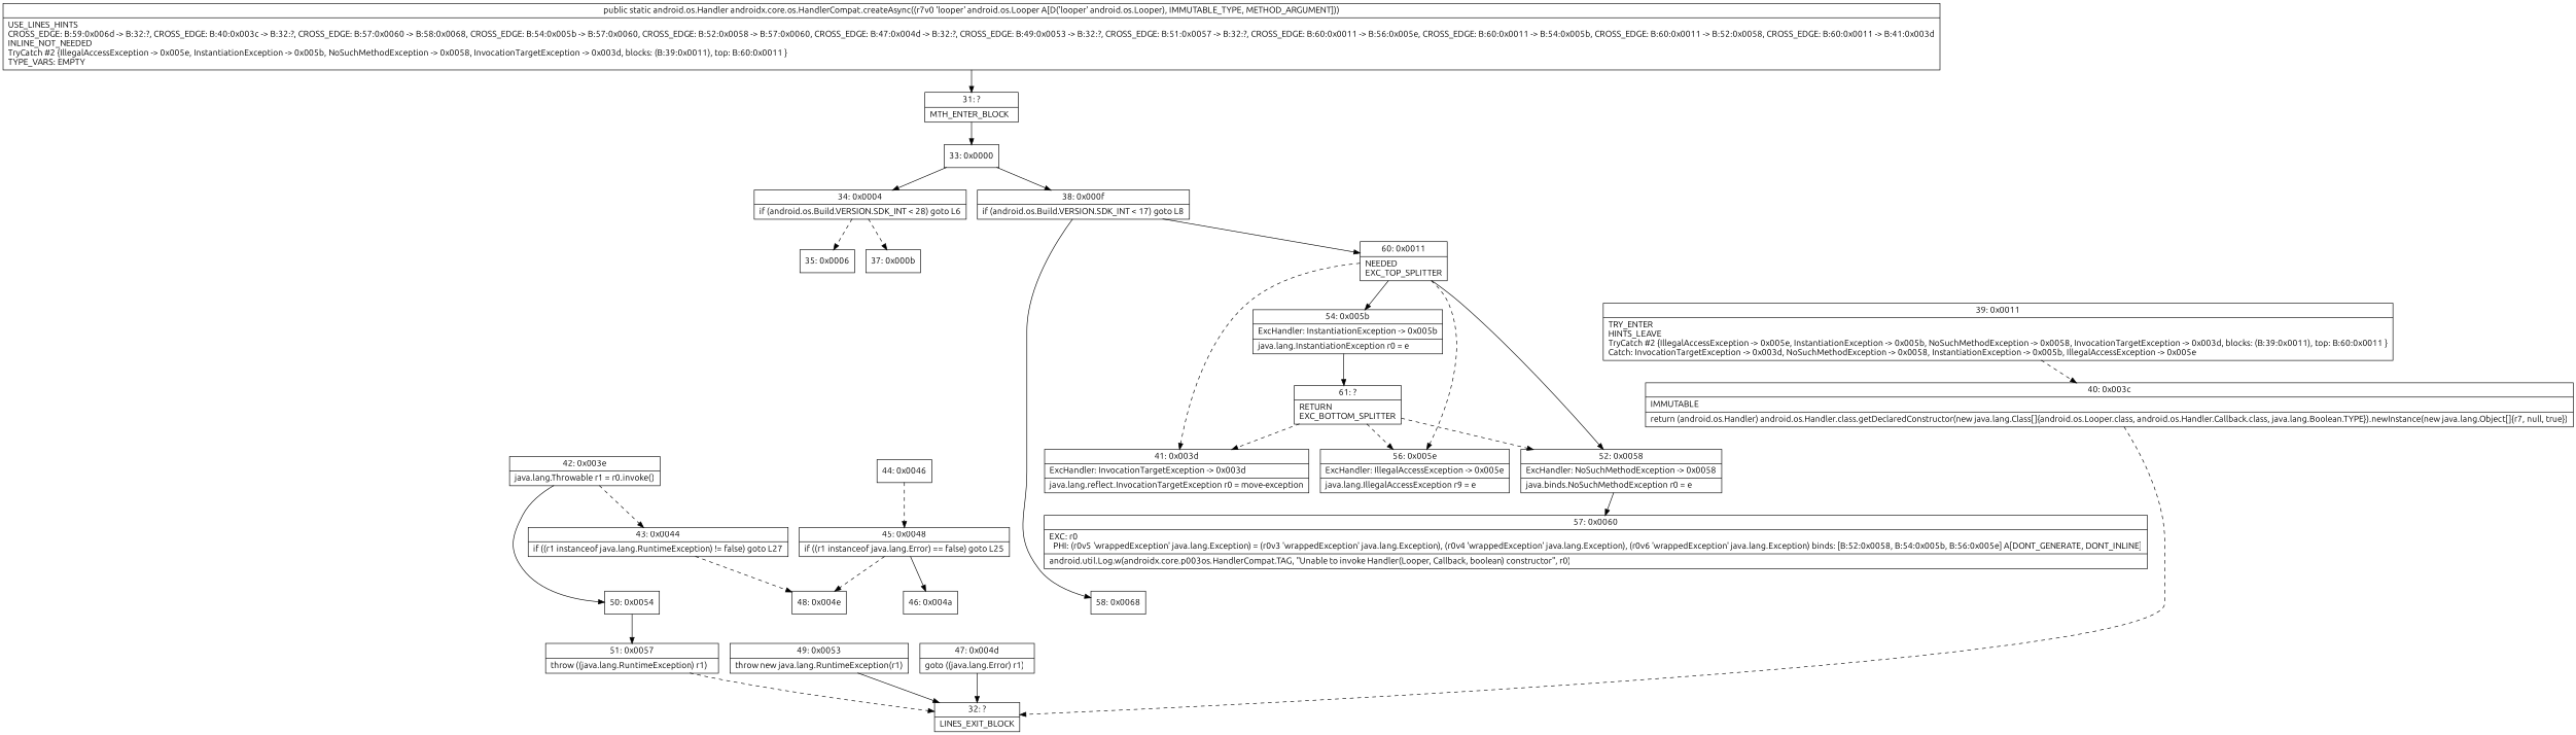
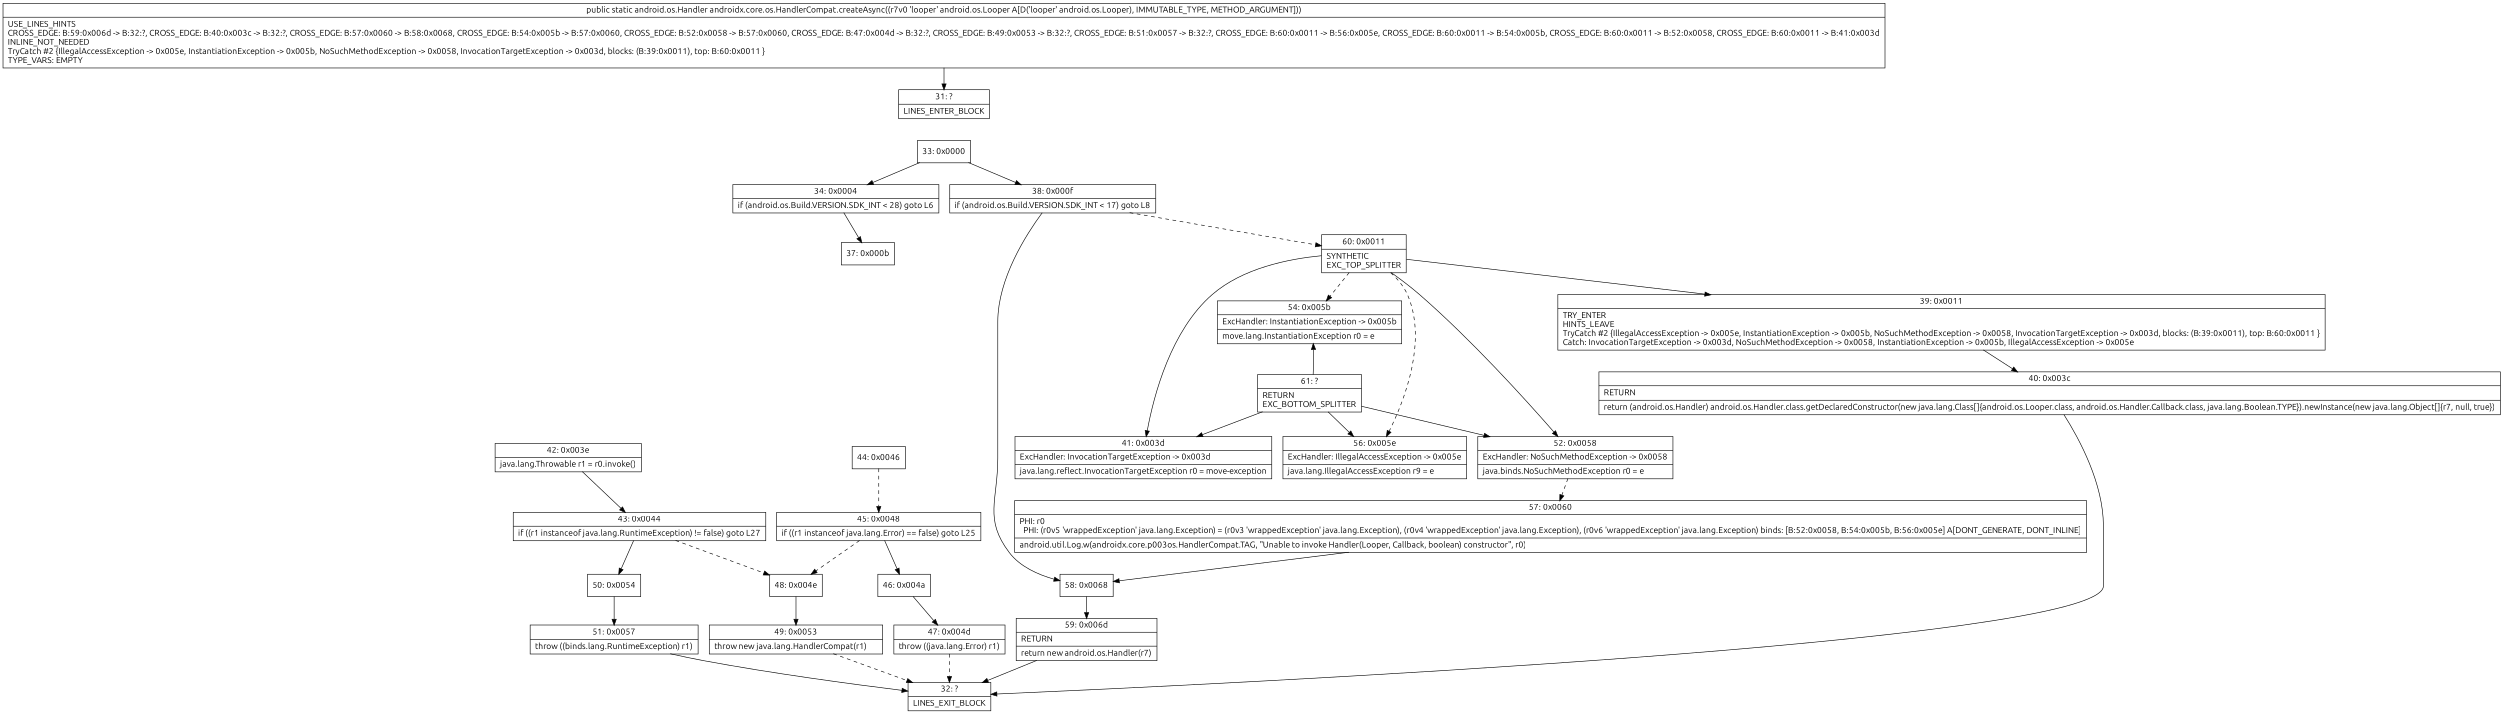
  digraph {
    fontname=Ubuntu
    node [fontname=Ubuntu shape=record]
    edge [fontname=Ubuntu]
-   n1 [label="{31\:\ ?|MTH_ENTER_BLOCK\l}"]
+   n1 [label="{31\:\ ?|LINES_ENTER_BLOCK\l}"]
    n2 [label="{33\:\ 0x0000}"]
    n3 [label="{34\:\ 0x0004|if (android.os.Build.VERSION.SDK_INT \< 28) goto L6\l}"]
    n4 [label="{38\:\ 0x000f|if (android.os.Build.VERSION.SDK_INT \< 17) goto L8\l}"]
-   n5 [label="{35\:\ 0x0006}"]
    n6 [label="{37\:\ 0x000b}"]
    n7 [label="{32\:\ ?|LINES_EXIT_BLOCK\l}"]
    n8 [label="{58\:\ 0x0068}"]
-   n9 [label="{60\:\ 0x0011|NEEDED\lEXC_TOP_SPLITTER\l}"]
+   n9 [label="{60\:\ 0x0011|SYNTHETIC\lEXC_TOP_SPLITTER\l}"]
+   n10 [label="{59\:\ 0x006d|RETURN\l|return new android.os.Handler(r7)\l}"]
    n11 [label="{39\:\ 0x0011|TRY_ENTER\lHINTS_LEAVE\lTryCatch #2 \{IllegalAccessException \-\> 0x005e, InstantiationException \-\> 0x005b, NoSuchMethodException \-\> 0x0058, InvocationTargetException \-\> 0x003d, blocks: (B:39:0x0011), top: B:60:0x0011 \}\lCatch: InvocationTargetException \-\> 0x003d, NoSuchMethodException \-\> 0x0058, InstantiationException \-\> 0x005b, IllegalAccessException \-\> 0x005e\l}"]
    n12 [label="{56\:\ 0x005e|ExcHandler: IllegalAccessException \-\> 0x005e\l|java.lang.IllegalAccessException r9 = e\l}"]
-   n13 [label="{54\:\ 0x005b|ExcHandler: InstantiationException \-\> 0x005b\l|java.lang.InstantiationException r0 = e\l}"]
+   n13 [label="{54\:\ 0x005b|ExcHandler: InstantiationException \-\> 0x005b\l|move.lang.InstantiationException r0 = e\l}"]
    n14 [label="{52\:\ 0x0058|ExcHandler: NoSuchMethodException \-\> 0x0058\l|java.binds.NoSuchMethodException r0 = e\l}"]
    n15 [label="{41\:\ 0x003d|ExcHandler: InvocationTargetException \-\> 0x003d\l|java.lang.reflect.InvocationTargetException r0 = move\-exception\l}"]
-   n16 [label="{40\:\ 0x003c|IMMUTABLE\l|return (android.os.Handler) android.os.Handler.class.getDeclaredConstructor(new java.lang.Class[]\{android.os.Looper.class, android.os.Handler.Callback.class, java.lang.Boolean.TYPE\}).newInstance(new java.lang.Object[]\{r7, null, true\})\l}"]
-   n17 [label="{57\:\ 0x0060|EXC: r0 \l  PHI: (r0v5 'wrappedException' java.lang.Exception) = (r0v3 'wrappedException' java.lang.Exception), (r0v4 'wrappedException' java.lang.Exception), (r0v6 'wrappedException' java.lang.Exception) binds: [B:52:0x0058, B:54:0x005b, B:56:0x005e] A[DONT_GENERATE, DONT_INLINE]\l|android.util.Log.w(androidx.core.p003os.HandlerCompat.TAG, \"Unable to invoke Handler(Looper, Callback, boolean) constructor\", r0)\l}"]
+   n16 [label="{40\:\ 0x003c|RETURN\l|return (android.os.Handler) android.os.Handler.class.getDeclaredConstructor(new java.lang.Class[]\{android.os.Looper.class, android.os.Handler.Callback.class, java.lang.Boolean.TYPE\}).newInstance(new java.lang.Object[]\{r7, null, true\})\l}"]
+   n17 [label="{57\:\ 0x0060|PHI: r0 \l  PHI: (r0v5 'wrappedException' java.lang.Exception) = (r0v3 'wrappedException' java.lang.Exception), (r0v4 'wrappedException' java.lang.Exception), (r0v6 'wrappedException' java.lang.Exception) binds: [B:52:0x0058, B:54:0x005b, B:56:0x005e] A[DONT_GENERATE, DONT_INLINE]\l|android.util.Log.w(androidx.core.p003os.HandlerCompat.TAG, \"Unable to invoke Handler(Looper, Callback, boolean) constructor\", r0)\l}"]
    n18 [label="{61\:\ ?|RETURN\lEXC_BOTTOM_SPLITTER\l}"]
    n19 [label="{42\:\ 0x003e|java.lang.Throwable r1 = r0.invoke()\l}"]
    n20 [label="{43\:\ 0x0044|if ((r1 instanceof java.lang.RuntimeException) != false) goto L27\l}"]
    n21 [label="{50\:\ 0x0054}"]
    n22 [label="{48\:\ 0x004e}"]
    n23 [label="{44\:\ 0x0046}"]
    n24 [label="{45\:\ 0x0048|if ((r1 instanceof java.lang.Error) == false) goto L25\l}"]
-   n25 [label="{51\:\ 0x0057|throw ((java.lang.RuntimeException) r1)\l}"]
+   n25 [label="{51\:\ 0x0057|throw ((binds.lang.RuntimeException) r1)\l}"]
    n26 [label="{46\:\ 0x004a}"]
-   n27 [label="{47\:\ 0x004d|goto ((java.lang.Error) r1)\l}"]
-   n28 [label="{49\:\ 0x0053|throw new java.lang.RuntimeException(r1)\l}"]
+   n27 [label="{47\:\ 0x004d|throw ((java.lang.Error) r1)\l}"]
+   n28 [label="{49\:\ 0x0053|throw new java.lang.HandlerCompat(r1)\l}"]
    n29 [label="{public static android.os.Handler androidx.core.os.HandlerCompat.createAsync((r7v0 'looper' android.os.Looper A[D('looper' android.os.Looper), IMMUTABLE_TYPE, METHOD_ARGUMENT]))  | USE_LINES_HINTS\lCROSS_EDGE: B:59:0x006d \-\> B:32:?, CROSS_EDGE: B:40:0x003c \-\> B:32:?, CROSS_EDGE: B:57:0x0060 \-\> B:58:0x0068, CROSS_EDGE: B:54:0x005b \-\> B:57:0x0060, CROSS_EDGE: B:52:0x0058 \-\> B:57:0x0060, CROSS_EDGE: B:47:0x004d \-\> B:32:?, CROSS_EDGE: B:49:0x0053 \-\> B:32:?, CROSS_EDGE: B:51:0x0057 \-\> B:32:?, CROSS_EDGE: B:60:0x0011 \-\> B:56:0x005e, CROSS_EDGE: B:60:0x0011 \-\> B:54:0x005b, CROSS_EDGE: B:60:0x0011 \-\> B:52:0x0058, CROSS_EDGE: B:60:0x0011 \-\> B:41:0x003d\lINLINE_NOT_NEEDED\lTryCatch #2 \{IllegalAccessException \-\> 0x005e, InstantiationException \-\> 0x005b, NoSuchMethodException \-\> 0x0058, InvocationTargetException \-\> 0x003d, blocks: (B:39:0x0011), top: B:60:0x0011 \}\lTYPE_VARS: EMPTY\l}"]
-   n1 -> n2
    n2 -> n3
    n2 -> n4
-   n3 -> n5 [style=dashed]
-   n3 -> n6 [style=dashed]
+   n3 -> n6
    n4 -> n8
-   n4 -> n9 [style=solid]
+   n4 -> n9 [style=dashed]
+   n8 -> n10
+   n9 -> n11
    n9 -> n12 [style=dashed]
-   n9 -> n13
+   n9 -> n13 [style=dashed]
    n9 -> n14
-   n9 -> n15 [style=dashed]
-   n11 -> n16 [style=dashed]
-   n14 -> n17
-   n16 -> n7 [style=dashed]
-   n18 -> n12 [style=dashed]
-   n13 -> n18
-   n18 -> n14 [style=dashed]
-   n18 -> n15 [style=dashed]
-   n19 -> n20 [style=dashed]
-   n19 -> n21
+   n9 -> n15
+   n10 -> n7
+   n11 -> n16
+   n14 -> n17 [style=dashed]
+   n16 -> n7
+   n17 -> n8
+   n18 -> n12
+   n18 -> n13
+   n18 -> n14
+   n18 -> n15
+   n19 -> n20
+   n20 -> n21
    n20 -> n22 [style=dashed]
    n21 -> n25
+   n22 -> n28
    n23 -> n24 [style=dashed]
    n24 -> n22 [style=dashed]
    n24 -> n26 [style=solid]
-   n25 -> n7 [style=dashed]
-   n27 -> n7
-   n28 -> n7
+   n25 -> n7
+   n26 -> n27
+   n27 -> n7 [style=dashed]
+   n28 -> n7 [style=dashed]
    n29 -> n1
  }
